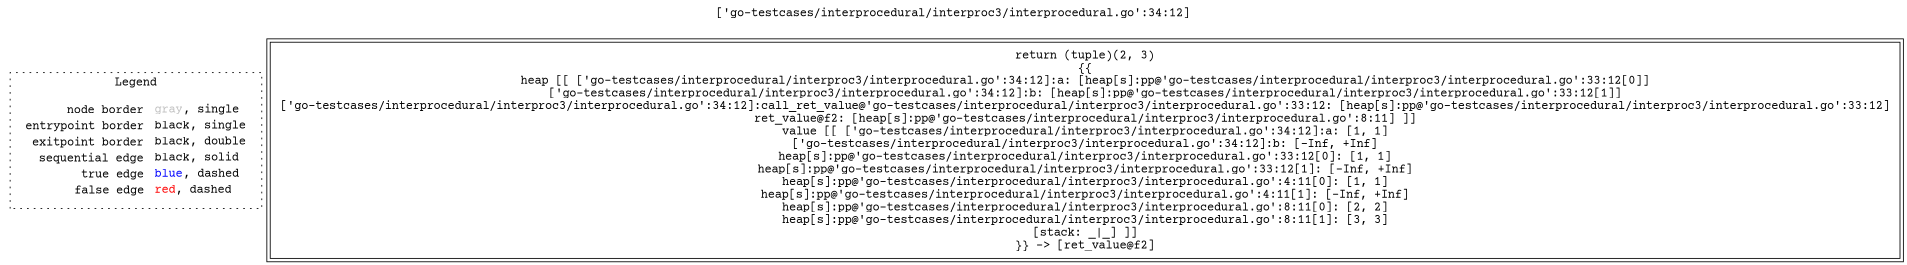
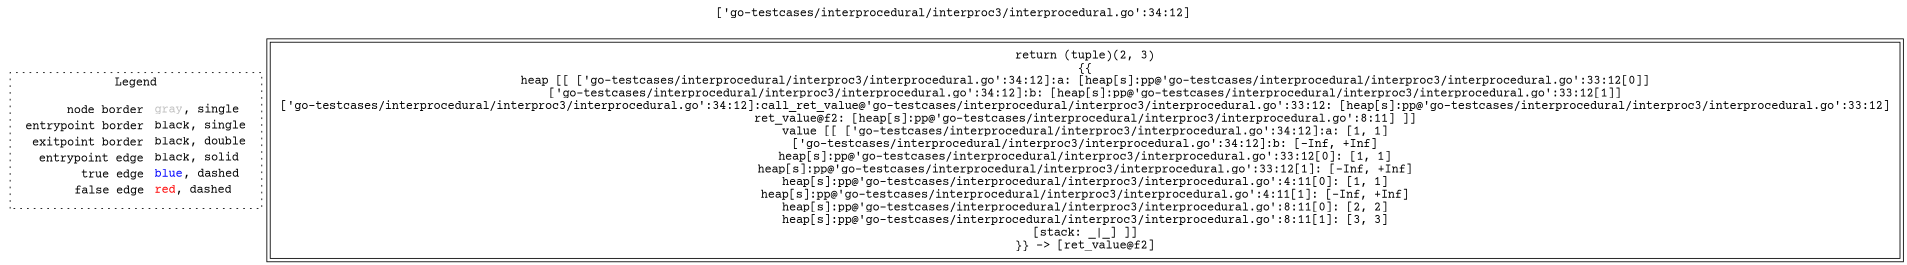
  digraph {
    label="['go-testcases/interprocedural/interproc3/interprocedural.go':34:12]"
    labelloc=t
    fontname="Courier Prime"
    node [fontname="Courier Prime"]
-   n1 [label=<<table border="0" cellpadding="2" cellspacing="0" cellborder="0"><tr><td align="right">node border&nbsp;</td><td align="left"><font color="gray">gray</font>, single</td></tr><tr><td align="right">entrypoint border&nbsp;</td><td align="left"><font color="black">black</font>, single</td></tr><tr><td align="right">exitpoint border&nbsp;</td><td align="left"><font color="black">black</font>, double</td></tr><tr><td align="right">sequential edge&nbsp;</td><td align="left"><font color="black">black</font>, solid</td></tr><tr><td align="right">true edge&nbsp;</td><td align="left"><font color="blue">blue</font>, dashed</td></tr><tr><td align="right">false edge&nbsp;</td><td align="left"><font color="red">red</font>, dashed</td></tr></table>> shape=plaintext]
+   n1 [label=<<table border="0" cellpadding="2" cellspacing="0" cellborder="0"><tr><td align="right">node border&nbsp;</td><td align="left"><font color="gray">gray</font>, single</td></tr><tr><td align="right">entrypoint border&nbsp;</td><td align="left"><font color="black">black</font>, single</td></tr><tr><td align="right">exitpoint border&nbsp;</td><td align="left"><font color="black">black</font>, double</td></tr><tr><td align="right">entrypoint edge&nbsp;</td><td align="left"><font color="black">black</font>, solid</td></tr><tr><td align="right">true edge&nbsp;</td><td align="left"><font color="blue">blue</font>, dashed</td></tr><tr><td align="right">false edge&nbsp;</td><td align="left"><font color="red">red</font>, dashed</td></tr></table>> shape=plaintext]
    n2 [color=black label=<return (tuple)(2, 3)<BR/>{{<BR/>heap [[ ['go-testcases/interprocedural/interproc3/interprocedural.go':34:12]:a: [heap[s]:pp@'go-testcases/interprocedural/interproc3/interprocedural.go':33:12[0]]<BR/>['go-testcases/interprocedural/interproc3/interprocedural.go':34:12]:b: [heap[s]:pp@'go-testcases/interprocedural/interproc3/interprocedural.go':33:12[1]]<BR/>['go-testcases/interprocedural/interproc3/interprocedural.go':34:12]:call_ret_value@'go-testcases/interprocedural/interproc3/interprocedural.go':33:12: [heap[s]:pp@'go-testcases/interprocedural/interproc3/interprocedural.go':33:12]<BR/>ret_value@f2: [heap[s]:pp@'go-testcases/interprocedural/interproc3/interprocedural.go':8:11] ]]<BR/>value [[ ['go-testcases/interprocedural/interproc3/interprocedural.go':34:12]:a: [1, 1]<BR/>['go-testcases/interprocedural/interproc3/interprocedural.go':34:12]:b: [-Inf, +Inf]<BR/>heap[s]:pp@'go-testcases/interprocedural/interproc3/interprocedural.go':33:12[0]: [1, 1]<BR/>heap[s]:pp@'go-testcases/interprocedural/interproc3/interprocedural.go':33:12[1]: [-Inf, +Inf]<BR/>heap[s]:pp@'go-testcases/interprocedural/interproc3/interprocedural.go':4:11[0]: [1, 1]<BR/>heap[s]:pp@'go-testcases/interprocedural/interproc3/interprocedural.go':4:11[1]: [-Inf, +Inf]<BR/>heap[s]:pp@'go-testcases/interprocedural/interproc3/interprocedural.go':8:11[0]: [2, 2]<BR/>heap[s]:pp@'go-testcases/interprocedural/interproc3/interprocedural.go':8:11[1]: [3, 3]<BR/>[stack: _|_] ]]<BR/>}} -&gt; [ret_value@f2]> peripheries=2 shape=rect]
    subgraph cluster_1 {
      label=Legend
      style=dotted
      n1
    }
  }
